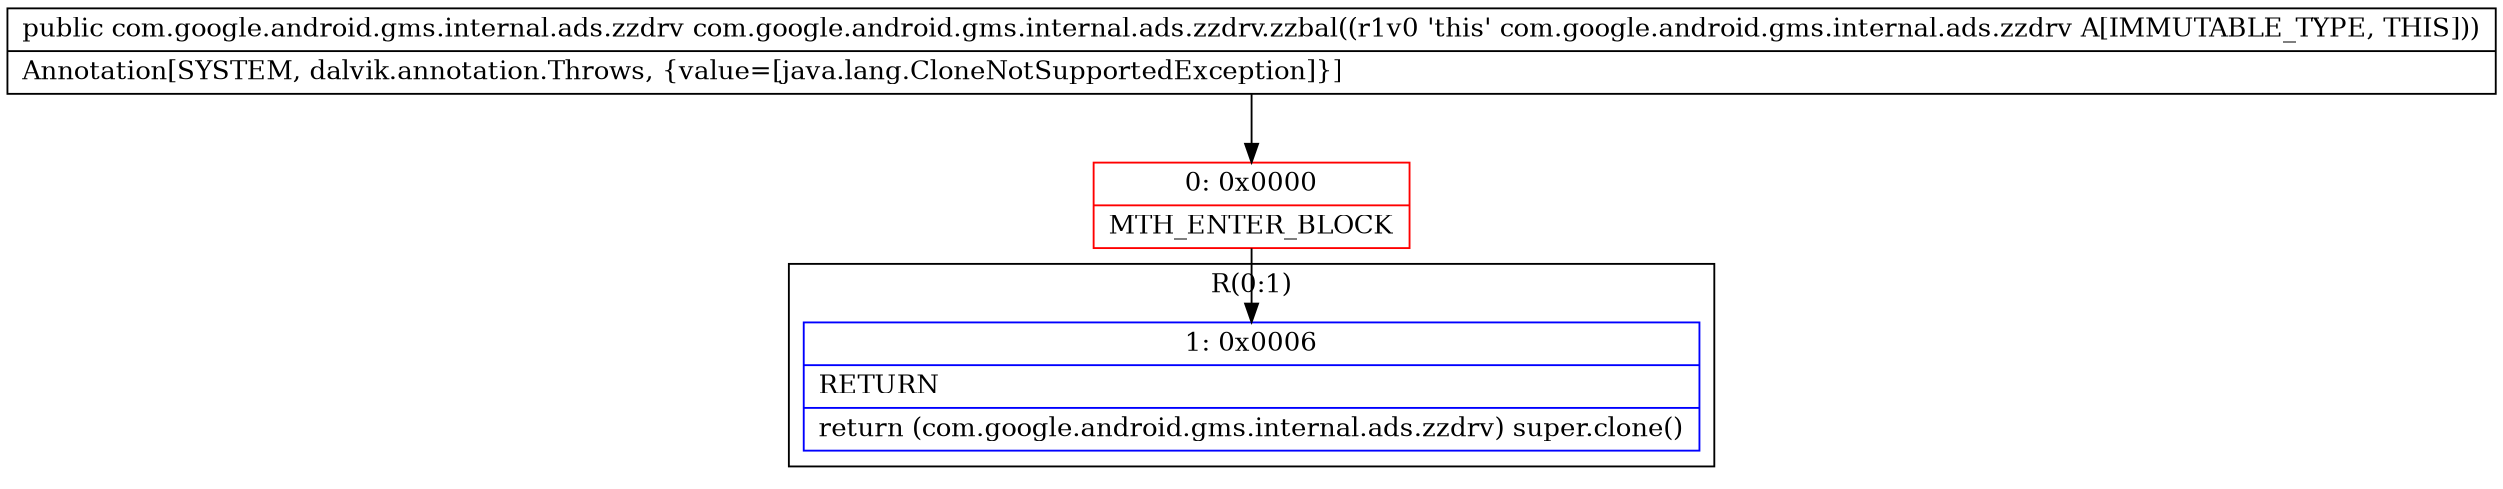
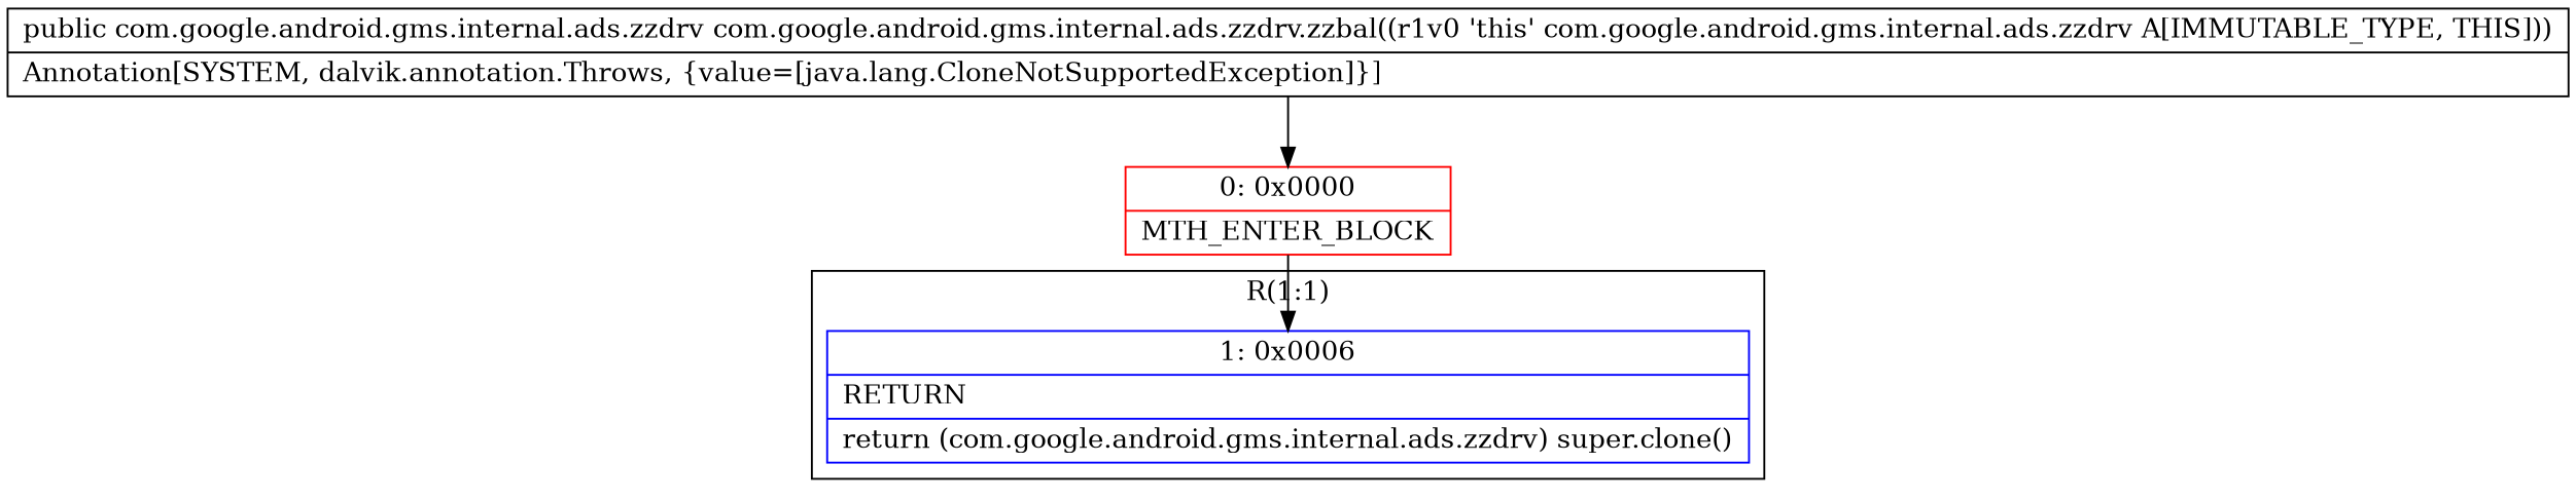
  digraph {
    node [shape=record]
    n1 [color=blue label="{1\:\ 0x0006|RETURN\l|return (com.google.android.gms.internal.ads.zzdrv) super.clone()\l}"]
    n2 [color=red label="{0\:\ 0x0000|MTH_ENTER_BLOCK\l}"]
    n3 [label="{public com.google.android.gms.internal.ads.zzdrv com.google.android.gms.internal.ads.zzdrv.zzbal((r1v0 'this' com.google.android.gms.internal.ads.zzdrv A[IMMUTABLE_TYPE, THIS]))  | Annotation[SYSTEM, dalvik.annotation.Throws, \{value=[java.lang.CloneNotSupportedException]\}]\l}"]
    subgraph cluster_1 {
-     label="R(0:1)"
+     label="R(1:1)"
      n1
    }
    n2 -> n1
    n3 -> n2
  }
